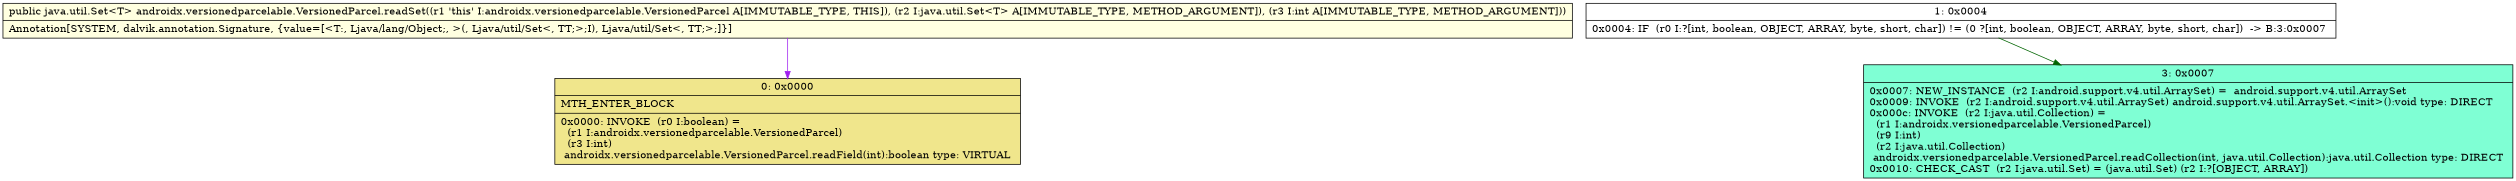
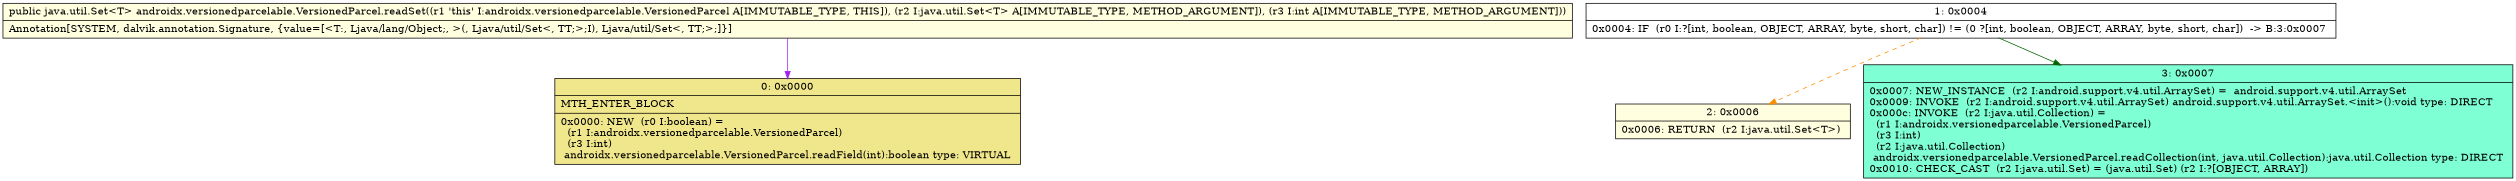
  digraph {
    node [fillcolor=lightyellow shape=record style=filled]
-   n1 [fillcolor=khaki label="{0\:\ 0x0000|MTH_ENTER_BLOCK\l|0x0000: INVOKE  (r0 I:boolean) = \l  (r1 I:androidx.versionedparcelable.VersionedParcel)\l  (r3 I:int)\l androidx.versionedparcelable.VersionedParcel.readField(int):boolean type: VIRTUAL \l}"]
+   n1 [fillcolor=khaki label="{0\:\ 0x0000|MTH_ENTER_BLOCK\l|0x0000: NEW  (r0 I:boolean) = \l  (r1 I:androidx.versionedparcelable.VersionedParcel)\l  (r3 I:int)\l androidx.versionedparcelable.VersionedParcel.readField(int):boolean type: VIRTUAL \l}"]
    n2 [fillcolor=white label="{1\:\ 0x0004|0x0004: IF  (r0 I:?[int, boolean, OBJECT, ARRAY, byte, short, char]) != (0 ?[int, boolean, OBJECT, ARRAY, byte, short, char])  \-\> B:3:0x0007 \l}"]
-   n4 [fillcolor=aquamarine label="{3\:\ 0x0007|0x0007: NEW_INSTANCE  (r2 I:android.support.v4.util.ArraySet) =  android.support.v4.util.ArraySet \l0x0009: INVOKE  (r2 I:android.support.v4.util.ArraySet) android.support.v4.util.ArraySet.\<init\>():void type: DIRECT \l0x000c: INVOKE  (r2 I:java.util.Collection) = \l  (r1 I:androidx.versionedparcelable.VersionedParcel)\l  (r9 I:int)\l  (r2 I:java.util.Collection)\l androidx.versionedparcelable.VersionedParcel.readCollection(int, java.util.Collection):java.util.Collection type: DIRECT \l0x0010: CHECK_CAST  (r2 I:java.util.Set) = (java.util.Set) (r2 I:?[OBJECT, ARRAY]) \l}"]
+   n3 [label="{2\:\ 0x0006|0x0006: RETURN  (r2 I:java.util.Set\<T\>) \l}"]
+   n4 [fillcolor=aquamarine label="{3\:\ 0x0007|0x0007: NEW_INSTANCE  (r2 I:android.support.v4.util.ArraySet) =  android.support.v4.util.ArraySet \l0x0009: INVOKE  (r2 I:android.support.v4.util.ArraySet) android.support.v4.util.ArraySet.\<init\>():void type: DIRECT \l0x000c: INVOKE  (r2 I:java.util.Collection) = \l  (r1 I:androidx.versionedparcelable.VersionedParcel)\l  (r3 I:int)\l  (r2 I:java.util.Collection)\l androidx.versionedparcelable.VersionedParcel.readCollection(int, java.util.Collection):java.util.Collection type: DIRECT \l0x0010: CHECK_CAST  (r2 I:java.util.Set) = (java.util.Set) (r2 I:?[OBJECT, ARRAY]) \l}"]
    n5 [label="{public java.util.Set\<T\> androidx.versionedparcelable.VersionedParcel.readSet((r1 'this' I:androidx.versionedparcelable.VersionedParcel A[IMMUTABLE_TYPE, THIS]), (r2 I:java.util.Set\<T\> A[IMMUTABLE_TYPE, METHOD_ARGUMENT]), (r3 I:int A[IMMUTABLE_TYPE, METHOD_ARGUMENT]))  | Annotation[SYSTEM, dalvik.annotation.Signature, \{value=[\<T:, Ljava\/lang\/Object;, \>(, Ljava\/util\/Set\<, TT;\>;I), Ljava\/util\/Set\<, TT;\>;]\}]\l}"]
+   n2 -> n3 [color=darkorange style=dashed]
    n2 -> n4 [color=darkgreen]
    n5 -> n1 [color=purple]
  }
